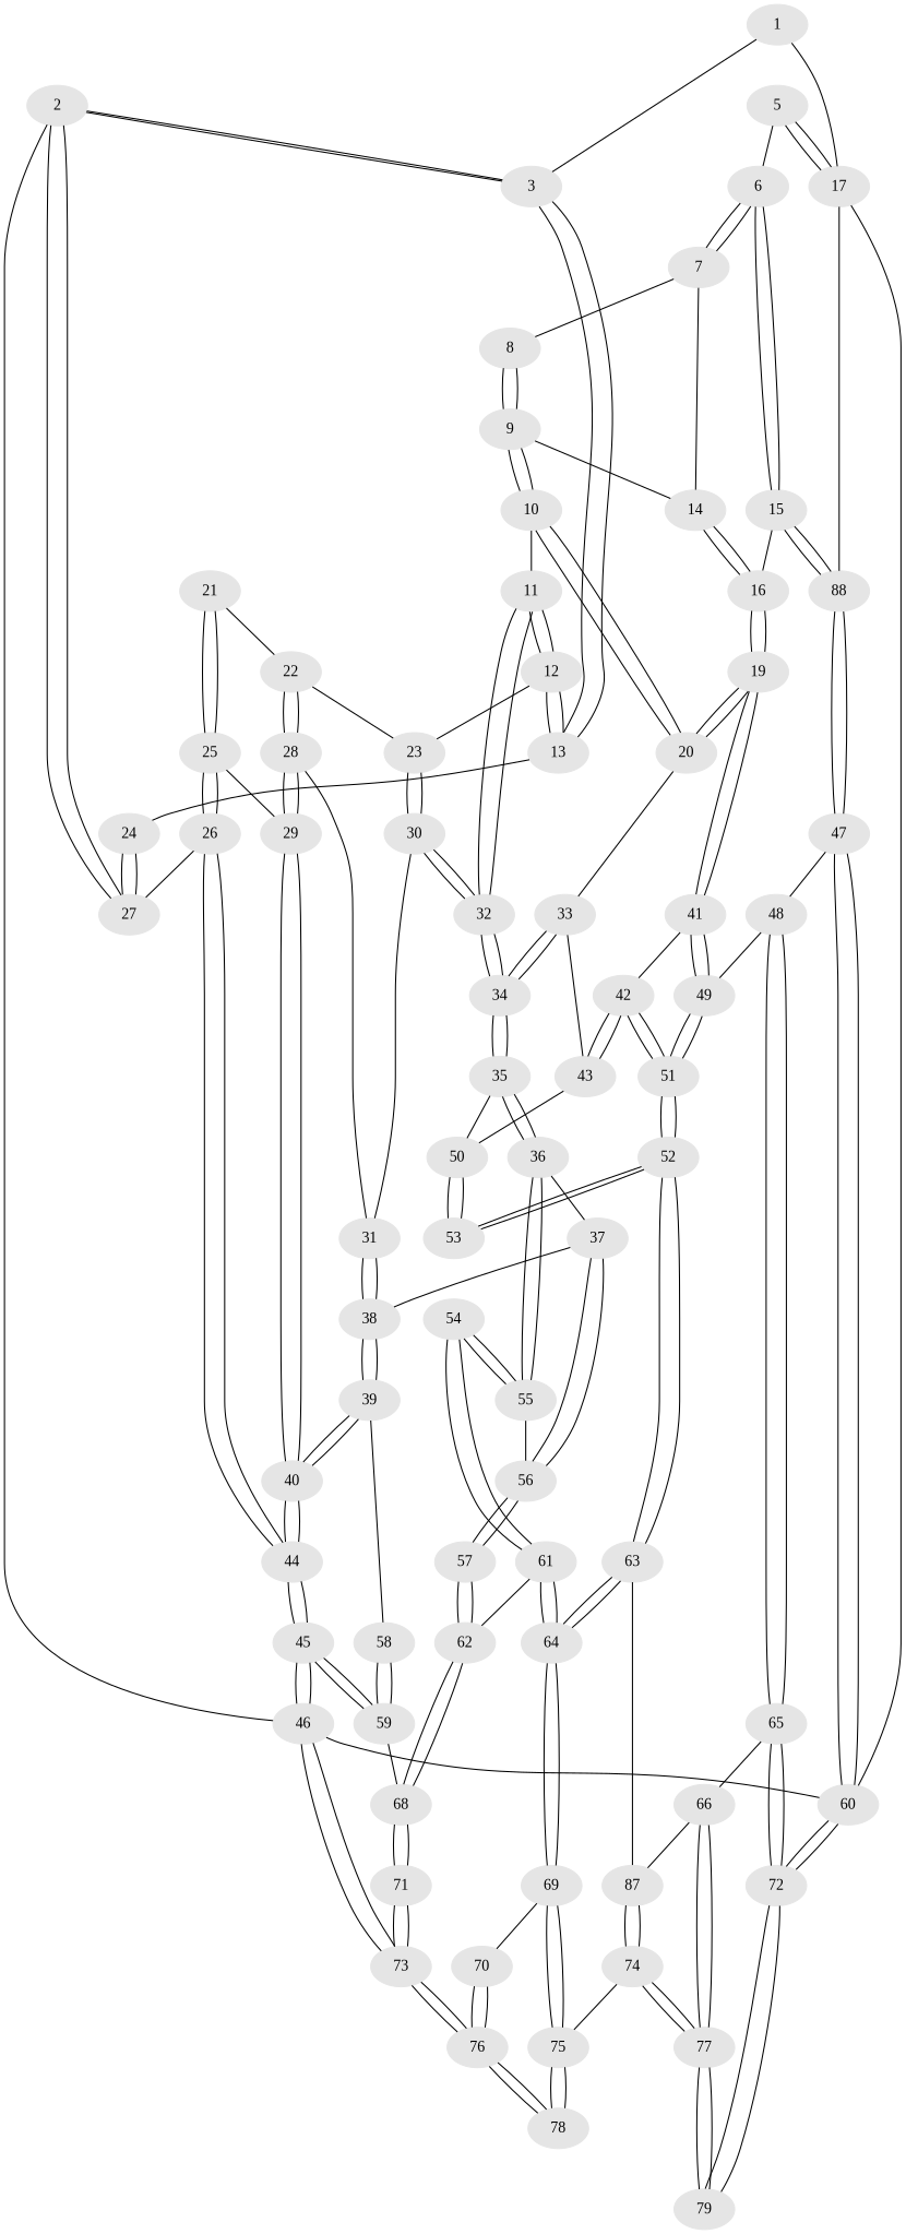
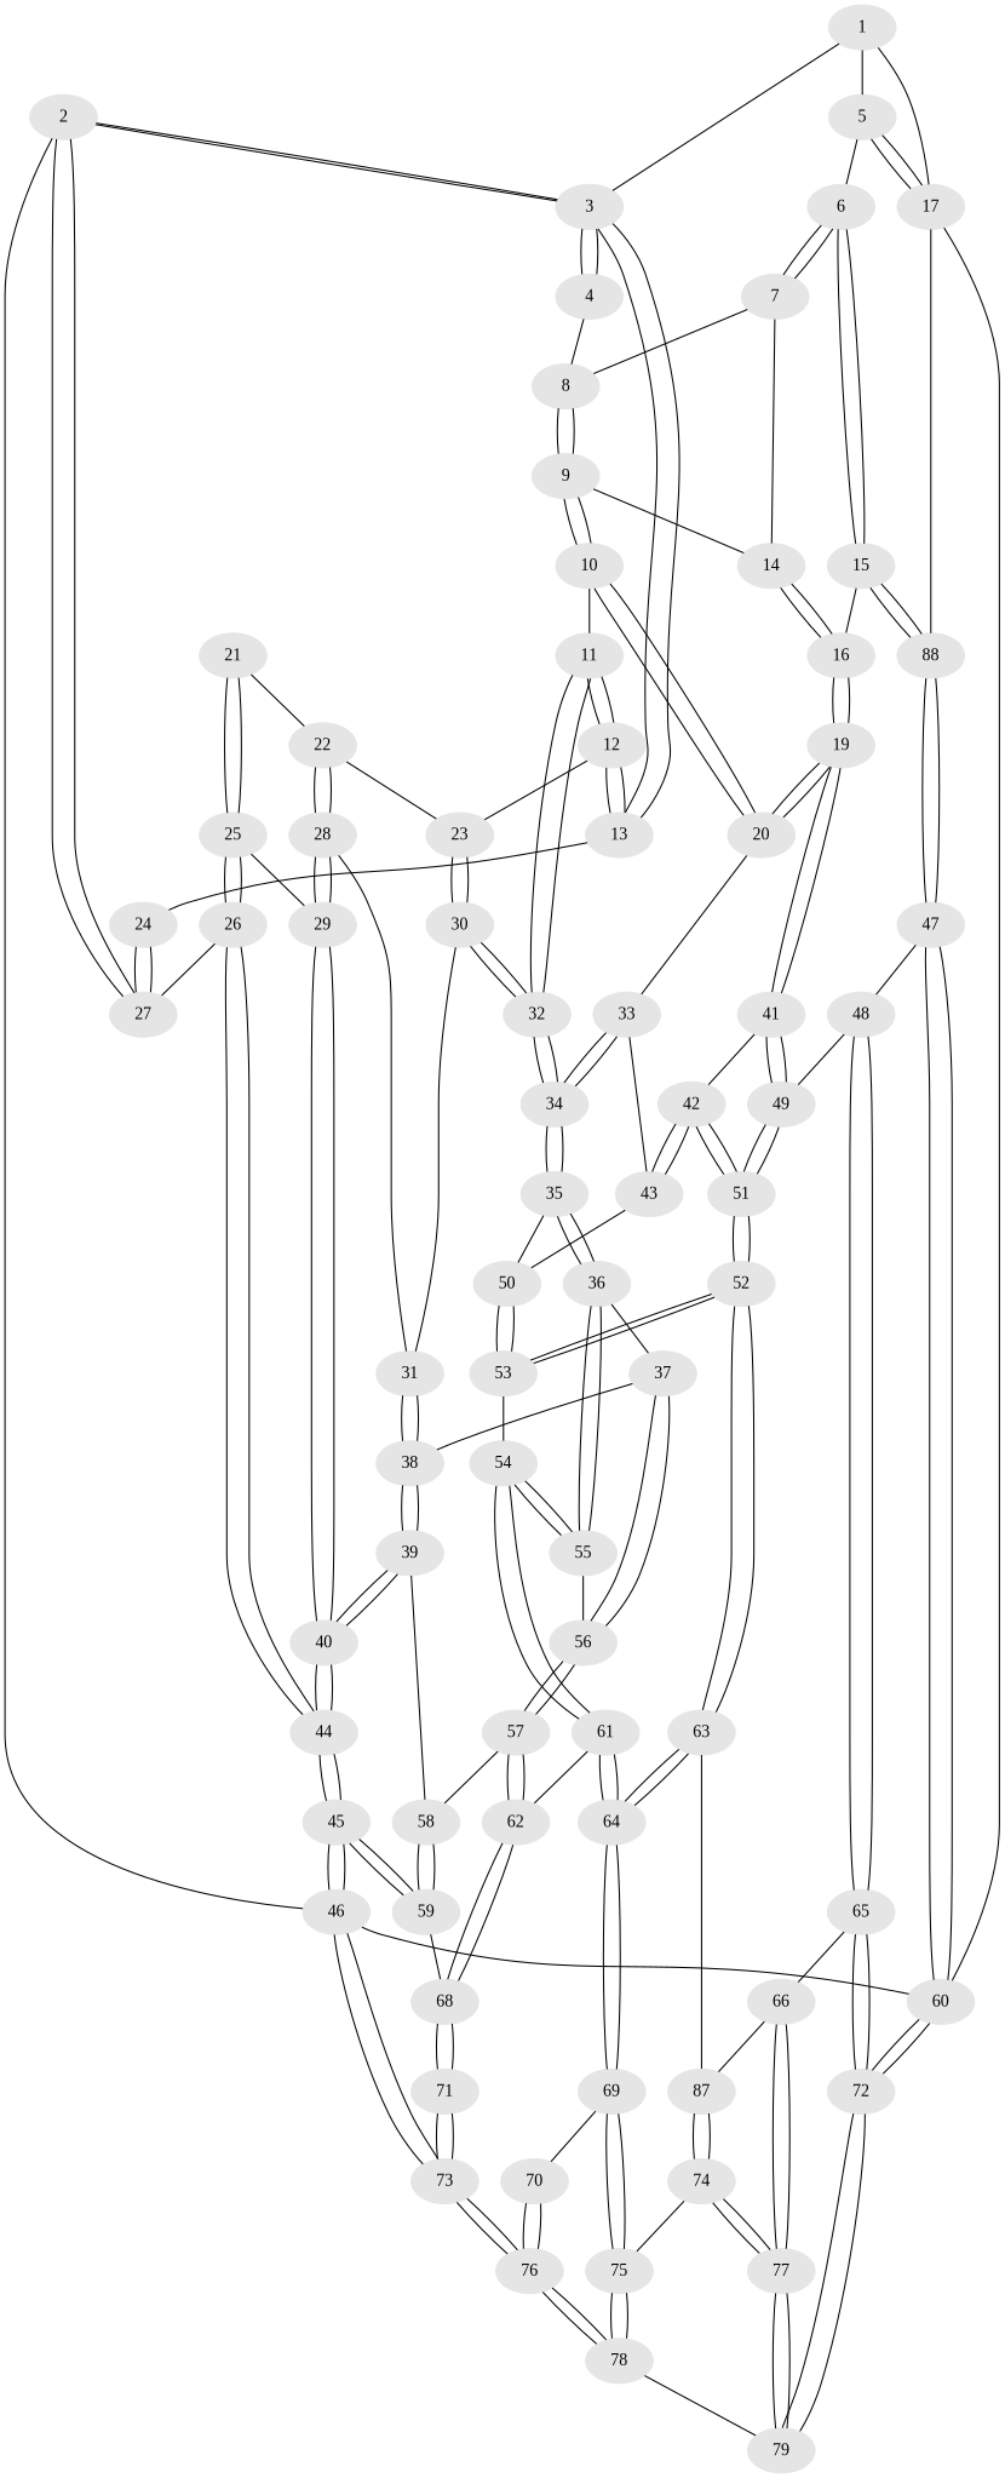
  graph {
    fontname="Liberation Serif"
    node [color=gray90 fontname="Liberation Serif" style=filled]
    edge [fontname="Liberation Serif"]
    1
    5
    17
    3
    2
    27
    46
    6
    n9 [label=88]
    60
+   4
    13
    73
    8
    24
    9
    7
    15
    14
    16
    10
    11
    20
    12
    32
    33
    23
    34
    30
    19
    47
    41
    72
    48
    42
    49
    43
    21
    22
    25
    28
    26
    29
    31
    44
    40
    45
    38
    39
    35
    50
    36
    37
    55
    53
    56
    57
    58
    59
    51
    52
    68
    76
    65
    66
    54
    63
    64
    n69 [label=87]
    61
    62
    71
    79
    69
    74
    70
    75
    77
    78
+   1 -- 5
    1 -- 17
    1 -- 3
    5 -- 17
    5 -- 17
    5 -- 6
    17 -- n9
    17 -- 60
+   3 -- 4
+   3 -- 4
    3 -- 13
    3 -- 13
    2 -- 3
    2 -- 3
    2 -- 27
    2 -- 27
    2 -- 46
    46 -- 60
    46 -- 73
    46 -- 73
    6 -- 7
    6 -- 7
    6 -- 15
    6 -- 15
    n9 -- 47
    n9 -- 47
    60 -- 72
    60 -- 72
+   4 -- 8
    13 -- 24
    73 -- 76
    73 -- 76
    8 -- 9
    8 -- 9
    24 -- 27
    24 -- 27
    9 -- 14
    9 -- 10
    9 -- 10
    7 -- 8
    7 -- 14
    15 -- n9
    15 -- n9
    15 -- 16
    14 -- 16
    14 -- 16
    16 -- 19
    16 -- 19
    10 -- 11
    10 -- 20
    10 -- 20
    11 -- 12
    11 -- 12
    11 -- 32
    11 -- 32
    20 -- 33
    12 -- 13
    12 -- 13
    12 -- 23
    32 -- 34
    32 -- 34
    33 -- 34
    33 -- 34
    33 -- 43
    23 -- 30
    23 -- 30
    34 -- 35
    34 -- 35
    30 -- 32
    30 -- 32
    30 -- 31
    19 -- 20
    19 -- 20
    19 -- 41
    19 -- 41
    47 -- 60
    47 -- 60
    47 -- 48
    41 -- 42
    41 -- 49
    41 -- 49
    72 -- 79
    72 -- 79
    48 -- 49
    48 -- 65
    48 -- 65
    42 -- 43
    42 -- 43
    42 -- 51
    42 -- 51
    49 -- 51
    49 -- 51
    43 -- 50
    21 -- 22
    21 -- 25
    21 -- 25
    22 -- 23
    22 -- 28
    22 -- 28
    25 -- 26
    25 -- 26
    25 -- 29
    28 -- 29
    28 -- 29
    28 -- 31
    26 -- 27
    26 -- 44
    26 -- 44
    29 -- 40
    29 -- 40
    31 -- 38
    31 -- 38
    44 -- 45
    44 -- 45
    40 -- 44
    40 -- 44
    45 -- 46
    45 -- 46
    45 -- 59
    45 -- 59
    38 -- 39
    38 -- 39
    39 -- 40
    39 -- 40
    39 -- 58
    35 -- 50
    35 -- 36
    35 -- 36
    50 -- 53
    50 -- 53
    36 -- 37
    36 -- 55
    36 -- 55
    37 -- 38
    37 -- 56
    37 -- 56
    55 -- 56
+   53 -- 54
    56 -- 57
    56 -- 57
+   57 -- 58
    57 -- 62
    57 -- 62
    58 -- 59
    58 -- 59
    59 -- 68
    51 -- 52
    51 -- 52
    52 -- 53
    52 -- 53
    52 -- 63
    52 -- 63
    68 -- 71
    68 -- 71
    76 -- 78
    76 -- 78
    65 -- 72
    65 -- 72
    65 -- 66
    66 -- n69
    66 -- 77
    66 -- 77
    54 -- 55
    54 -- 55
    54 -- 61
    54 -- 61
    63 -- 64
    63 -- 64
    63 -- n69
    64 -- 69
    64 -- 69
    n69 -- 74
    n69 -- 74
    61 -- 64
    61 -- 64
    61 -- 62
    62 -- 68
    62 -- 68
    71 -- 73
    71 -- 73
    69 -- 70
    69 -- 75
    69 -- 75
    74 -- 75
    74 -- 77
    74 -- 77
    70 -- 76
    70 -- 76
    75 -- 78
    75 -- 78
    77 -- 79
    77 -- 79
+   78 -- 79
  }
